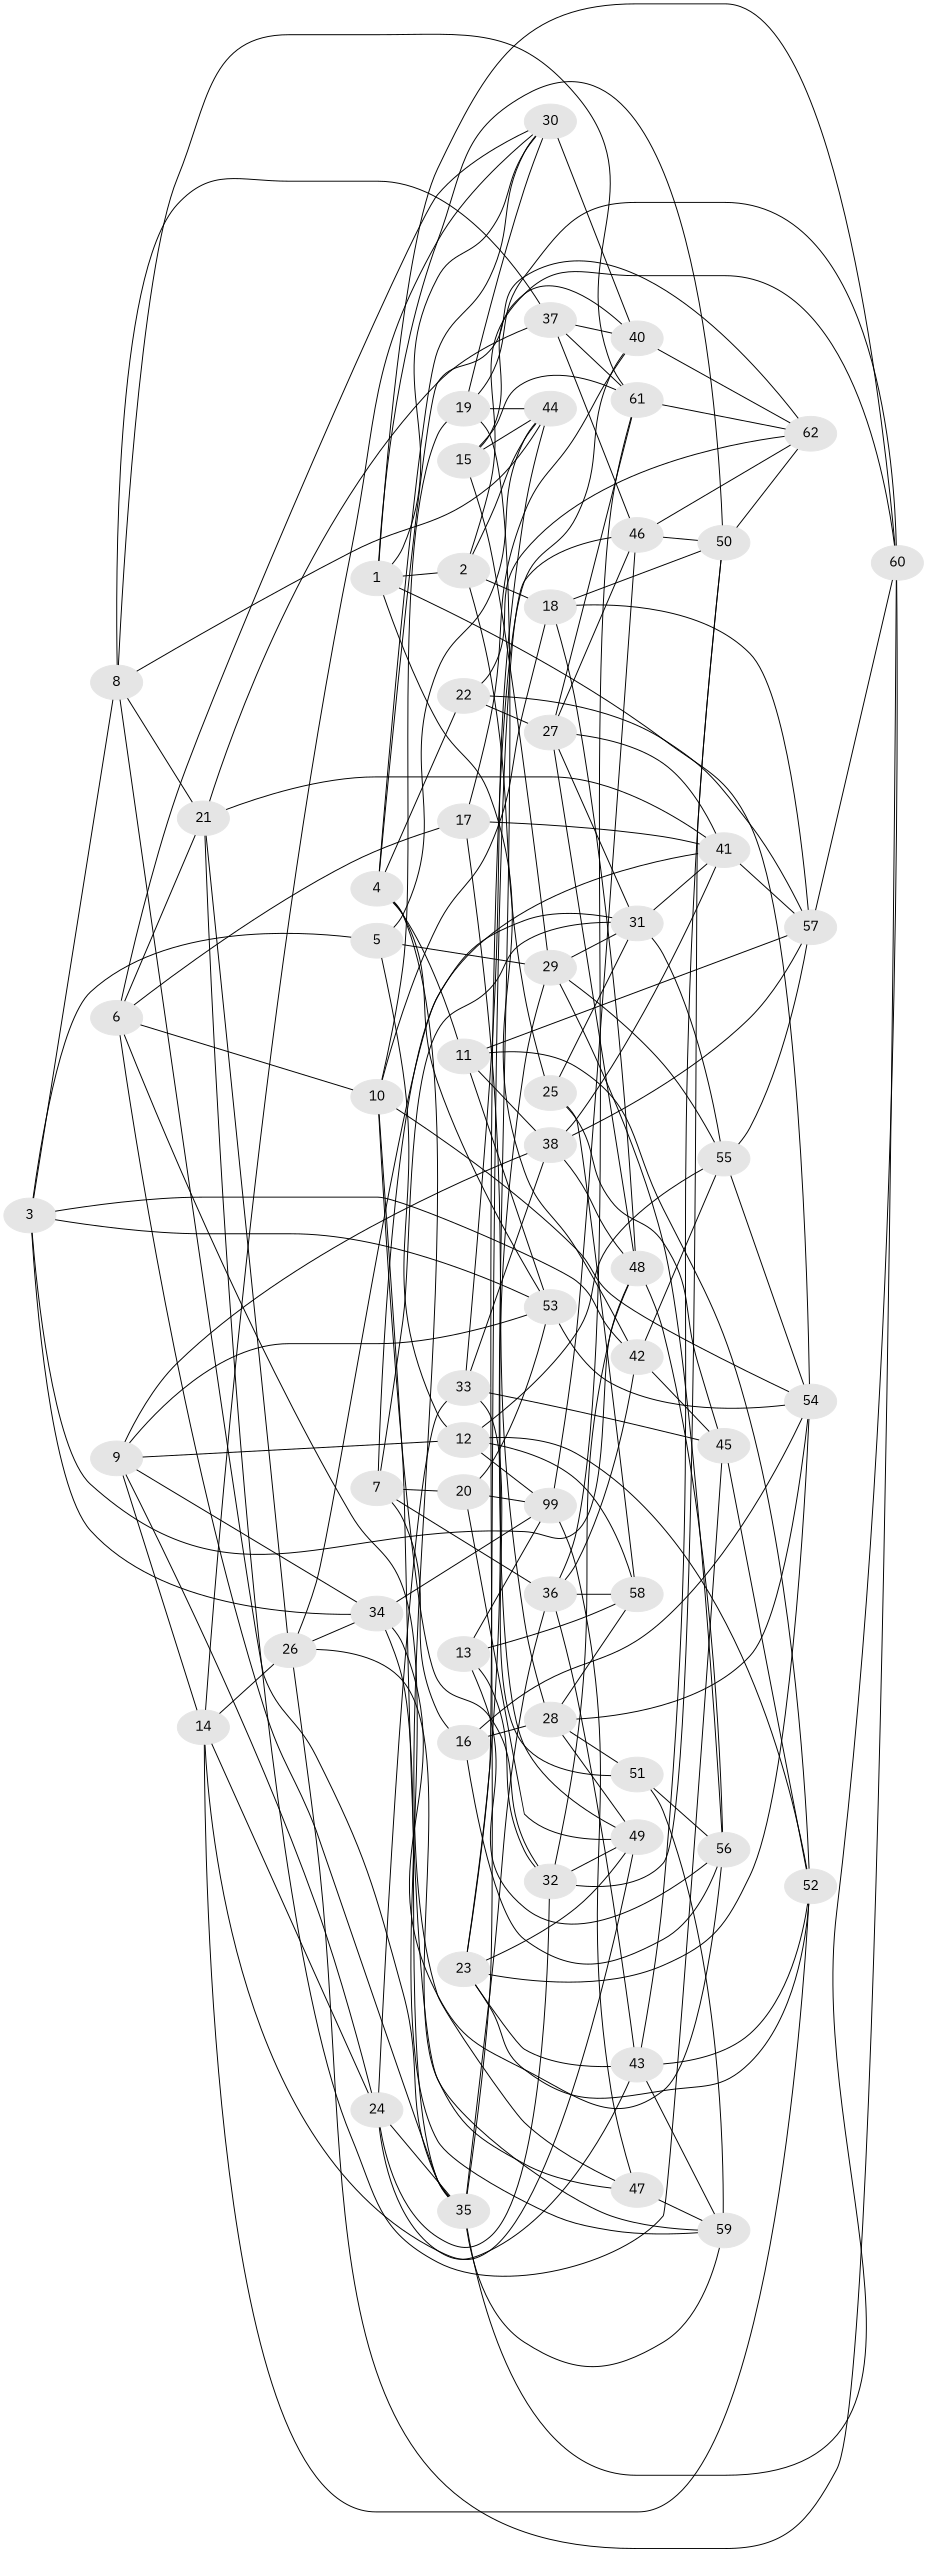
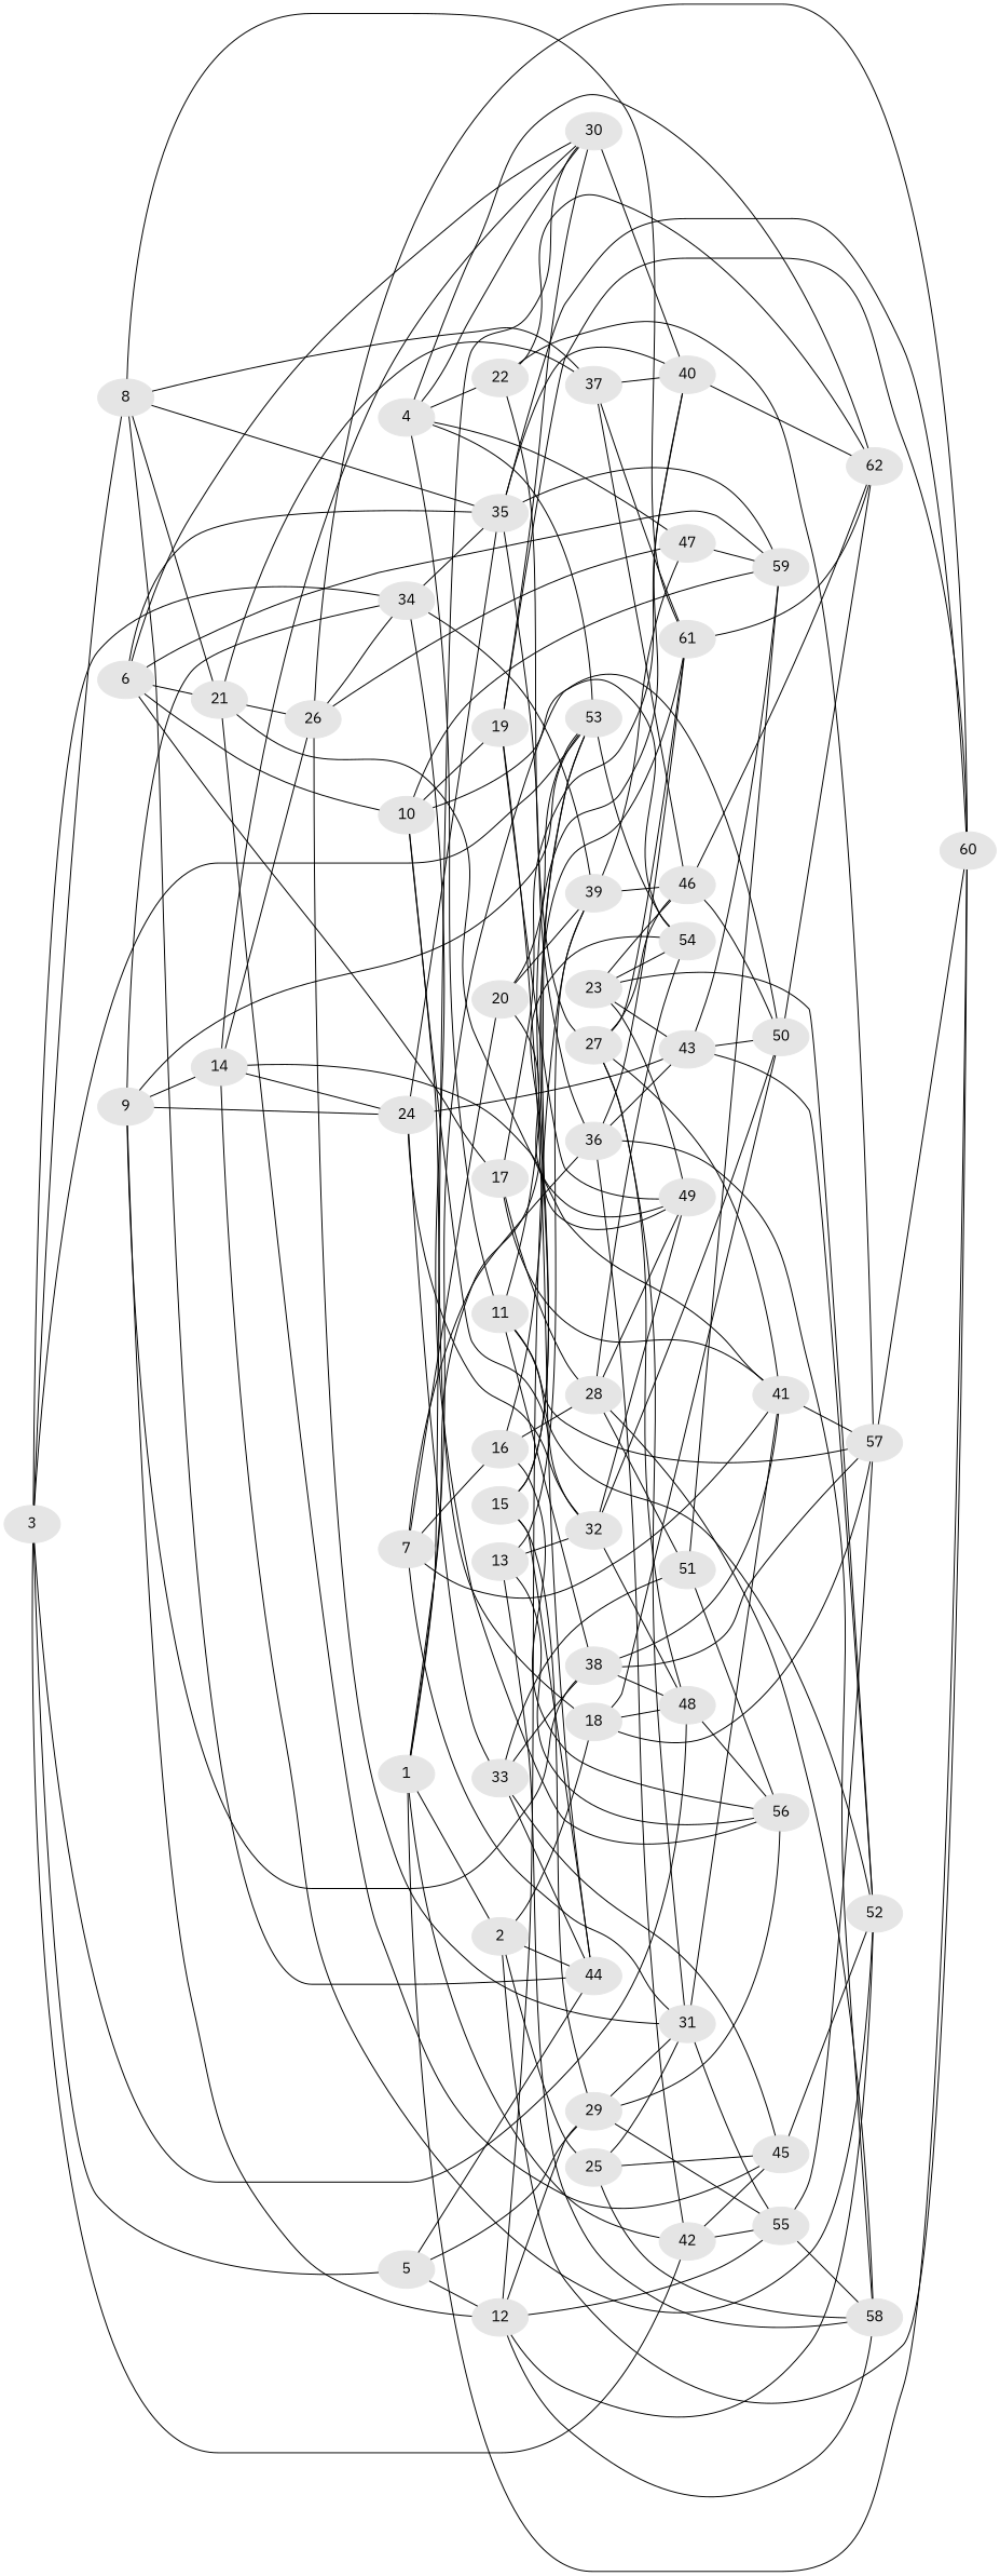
  graph {
    fontname="IBM Plex Sans"
    rankdir=LR
    node [color=gray90 fontname="IBM Plex Sans" style=filled]
    edge [fontname="IBM Plex Sans" weight=1.0]
    1
    2
    30
    42
    50
    54
    60
    18
    25
    44
    40
    55
    45
    62
    48
    57
    31
    58
    3
    5
    8
    34
    53
    12
    29
    21
    35
    37
    61
-   39 [label=99]
+   39
    56
    4
    11
    22
    47
    38
    52
    27
    59
    6
    10
    17
    19
    32
    41
    28
    26
    36
    7
    16
    20
    49
    43
    46
    9
    14
    24
    33
    13
    15
    51
    23
    1 -- 2
    1 -- 30
    1 -- 42
    1 -- 50
    1 -- 54
    1 -- 60
    2 -- 60
    2 -- 18 [weight=2.0]
    2 -- 25
    2 -- 44
    30 -- 40
    42 -- 55
    42 -- 45
    50 -- 62
    18 -- 50
    18 -- 48
    18 -- 57
    25 -- 45
    25 -- 31
    25 -- 58
    40 -- 62
    55 -- 57
-   55 -- 54
+   55 -- 58
    45 -- 52
    48 -- 56
    57 -- 60
    31 -- 55
    31 -- 41
    3 -- 42
    3 -- 48
    3 -- 5
    3 -- 8
    3 -- 34
    3 -- 53
    5 -- 44
    5 -- 12
    5 -- 29
    8 -- 44
    8 -- 21
    8 -- 35
    8 -- 37
    8 -- 61
    34 -- 35
    34 -- 39
    34 -- 56
    53 -- 54
    12 -- 55
    12 -- 58
    12 -- 39
    12 -- 52
    29 -- 55
    29 -- 31
    29 -- 56
    21 -- 45
    21 -- 37
    21 -- 41
    21 -- 26
    35 -- 60
    35 -- 40
    35 -- 59
    35 -- 36
    37 -- 40
    37 -- 61
    37 -- 46
    61 -- 62
    39 -- 47
    39 -- 46
    4 -- 30
    4 -- 62
    4 -- 53
    4 -- 11
    4 -- 22
    4 -- 47
    11 -- 57 [weight=2.0]
    11 -- 53
    11 -- 38
    11 -- 52
    22 -- 62
    22 -- 57
    22 -- 27
    47 -- 59
    38 -- 48
    38 -- 57
    38 -- 41
    27 -- 48
    27 -- 31
    27 -- 61
    27 -- 41
    27 -- 46
    6 -- 30
    6 -- 21
    6 -- 35
    6 -- 59
    6 -- 10
    6 -- 17
    10 -- 54
    10 -- 18
    10 -- 59
    10 -- 19
    10 -- 32
    17 -- 40
    17 -- 41
    17 -- 28
    19 -- 30
    19 -- 60
    19 -- 44 [weight=2.0]
    19 -- 49
    32 -- 50
    32 -- 48
    32 -- 49
    41 -- 57
    28 -- 54
    28 -- 58
    28 -- 49
    28 -- 51
    26 -- 60
    26 -- 31
    26 -- 34
    26 -- 47
    36 -- 42 [weight=2.0]
    36 -- 58
    36 -- 61
    36 -- 43
    7 -- 31
    7 -- 41 [weight=2.0]
    7 -- 36
    7 -- 16
    7 -- 20
-   16 -- 54
+   16 -- 53
    16 -- 56
    16 -- 28
    20 -- 53
    20 -- 39
    20 -- 49
    43 -- 50
    43 -- 52
    43 -- 59
    46 -- 50
    46 -- 62
    9 -- 34
    9 -- 53
    9 -- 12
    9 -- 38
    9 -- 14
    9 -- 24
    14 -- 30
    14 -- 52
    14 -- 26
    14 -- 49
    14 -- 24
    24 -- 35
    24 -- 32
    24 -- 43
    24 -- 33
    33 -- 44 [weight=2.0]
    33 -- 45
    33 -- 38
    33 -- 51
    13 -- 58
    13 -- 39
    13 -- 56
    13 -- 32
    15 -- 44
    15 -- 40
    15 -- 29
    15 -- 61
    51 -- 56
    51 -- 59
    23 -- 54
-   23 -- 29
+   12 -- 29
    23 -- 52
    23 -- 49
    23 -- 43
    23 -- 46
  }
